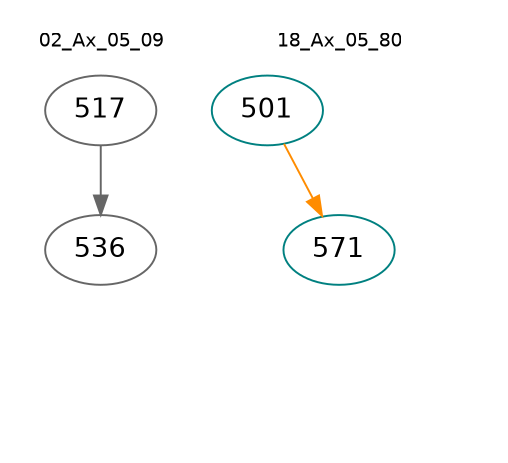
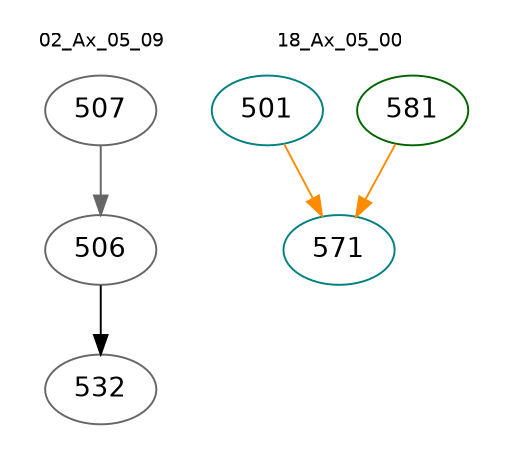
  digraph {
    fontname="DejaVu Sans"
    node [color=gray40 fontname="DejaVu Sans"]
    edge [color=darkorange fontname="DejaVu Sans"]
-   n1 [label=517]
-   n2 [label=536]
+   n1 [label=507]
+   n2 [label=506]
+   n3 [label=532]
+   n4 [color=darkgreen label=581]
    n5 [color=teal label=571]
    n6 [color=teal label=501]
    subgraph cluster_1 {
      color=white
      fontsize=10
      label="02_Ax_05_09"
      n1
      n2
+     n3
    }
    subgraph cluster_2 {
      color=white
      fontsize=10
-     label="18_Ax_05_80"
+     label="18_Ax_05_00"
+     n4
      n5
      n6
    }
    n1 -> n2 [color=gray40]
+   n2 -> n3 [color=black]
+   n4 -> n5
    n6 -> n5
  }
